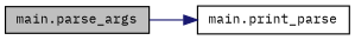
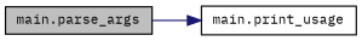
  digraph {
    rankdir=LR
    fontname="IBM Plex Mono"
    node [color=black fontname="IBM Plex Mono" fontsize=10 shape=record style=filled]
    n1 [fillcolor=grey75 fontcolor=black height=0.2 label="main.parse_args" width=0.4]
-   n2 [fillcolor=white height=0.2 label="main.print_parse" width=0.4]
+   n2 [fillcolor=white height=0.2 label="main.print_usage" width=0.4]
    n1 -> n2 [color=midnightblue fontname="IBM Plex Mono" fontsize=10 labelfontname=Helvetica labelfontsize=10 style=solid]
  }
